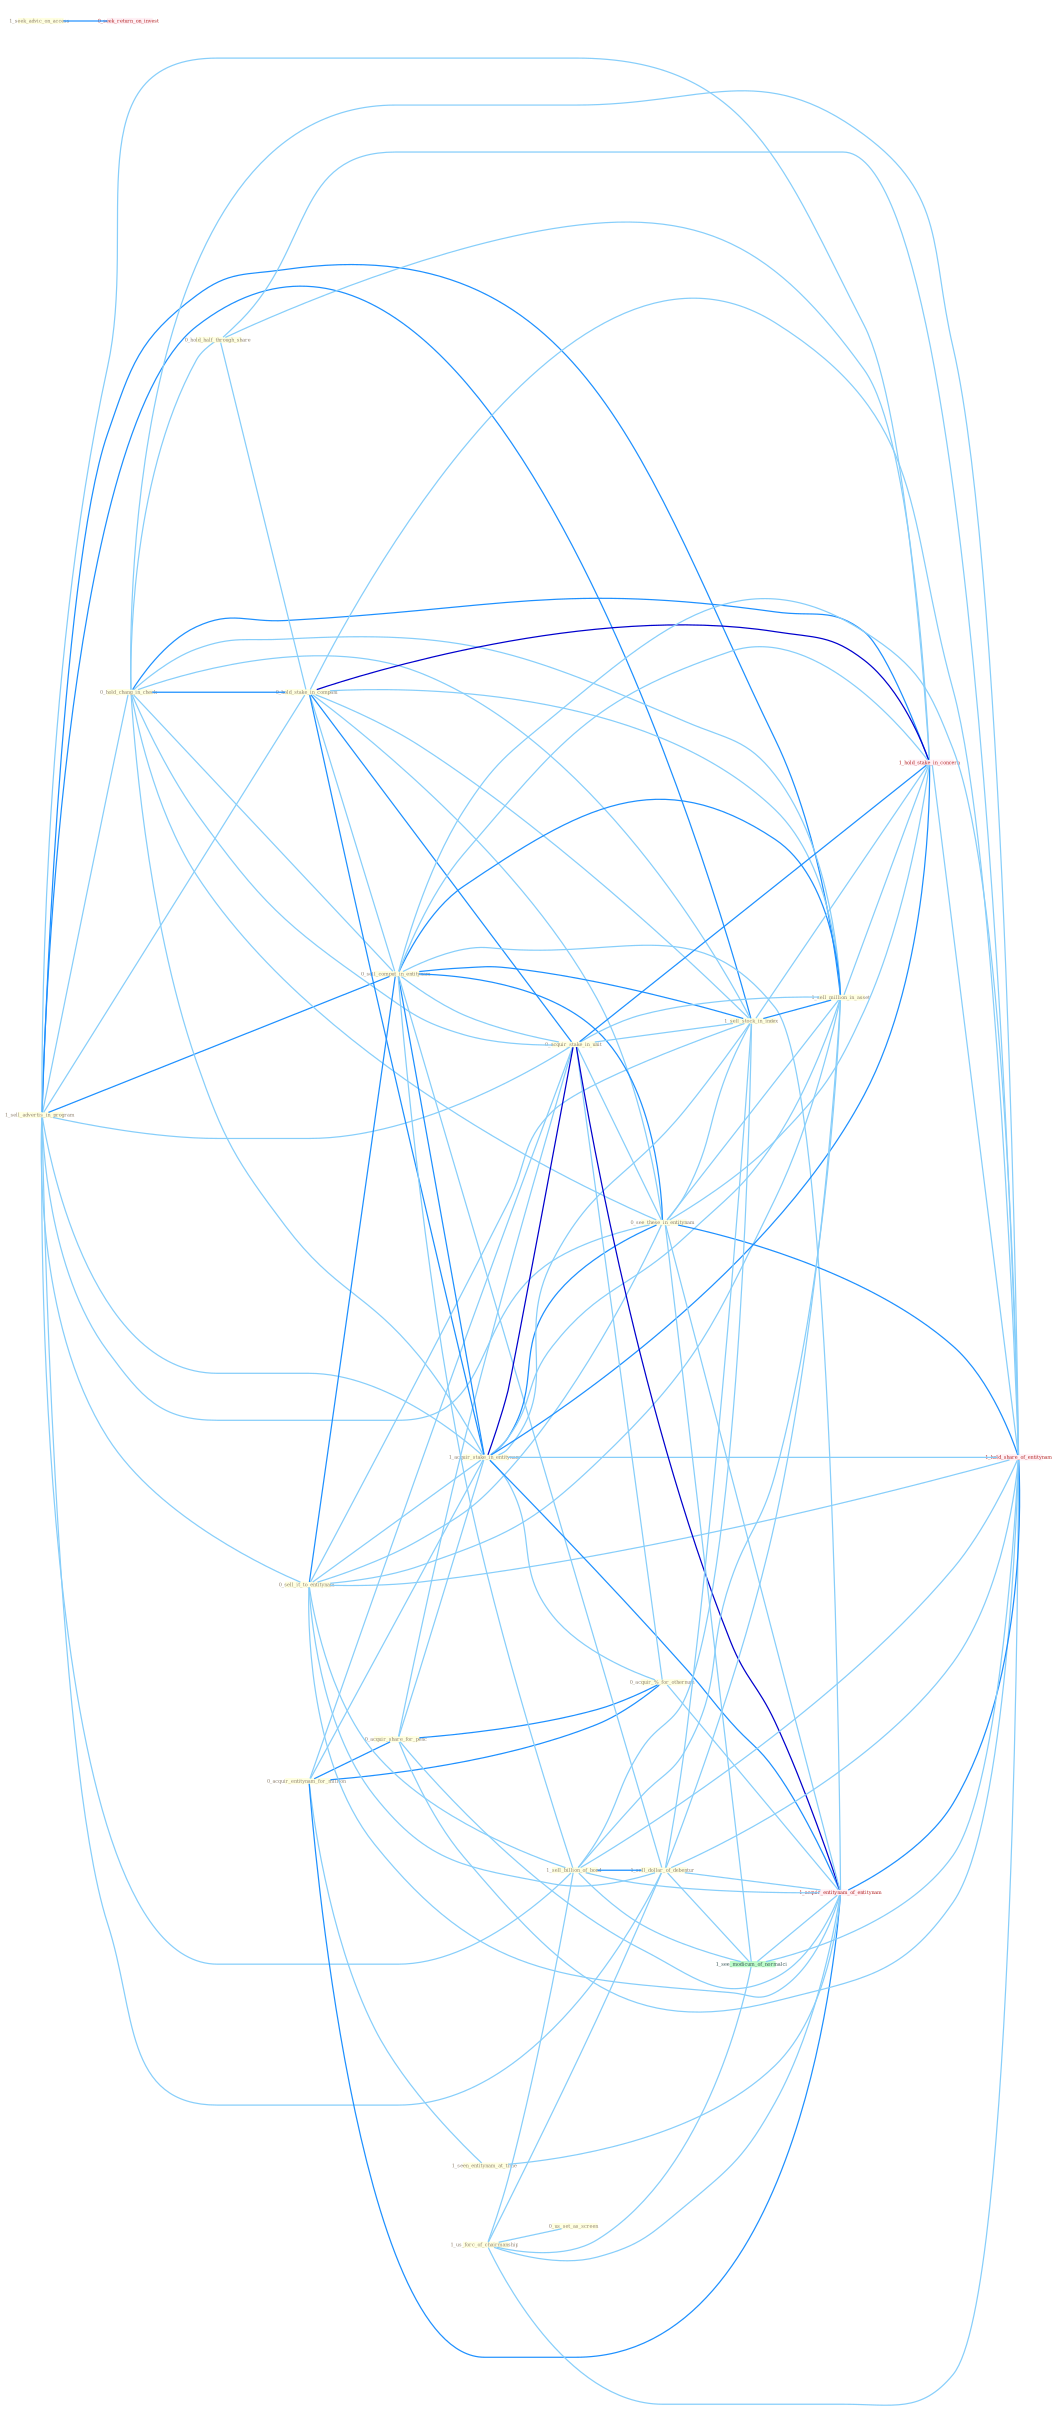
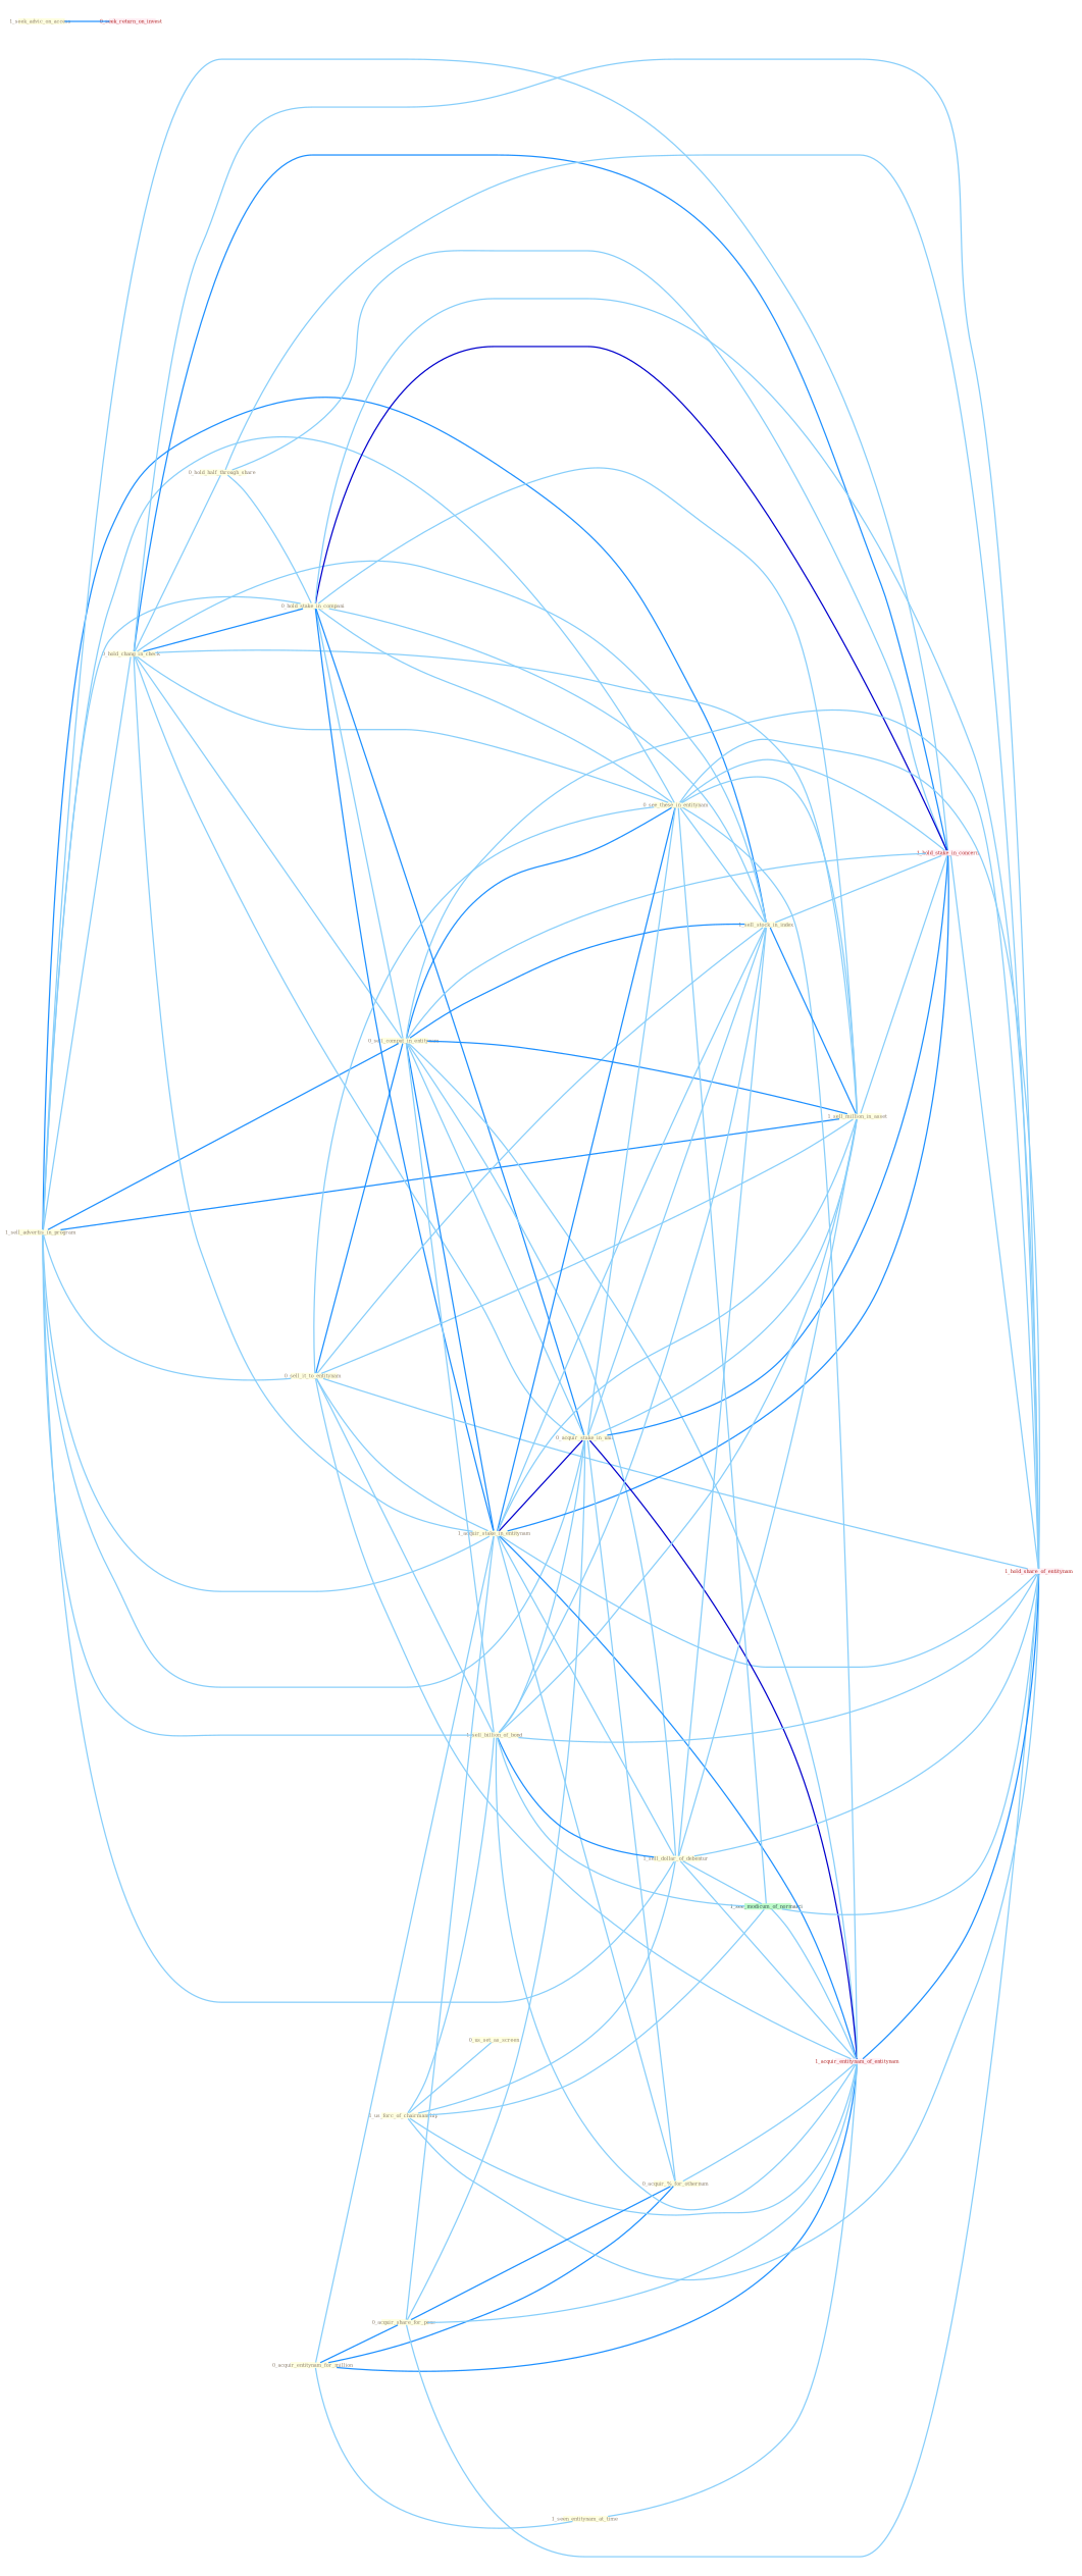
  graph {
    rankdir=LR
    node [color="#ffffe0" fixedsize=true fontcolor="#8b7d6b" fontsize=4 shape=polygon style=filled]
    edge [color="#87cefa" w=1]
    "1_sell_advertis_in_program " [height=.06 width=.5]
    "0_hold_chang_in_check " [height=.06 width=.5]
    "0_acquir_entitynam_for_million " [height=.06 width=.5]
    "1_seek_advic_on_access " [height=.06 width=.5]
    "1_us_forc_of_chairmanship " [height=.06 width=.5]
    "0_acquir_share_for_penc " [height=.06 width=.5]
    "0_hold_half_through_share " [height=.06 width=.5]
    "0_hold_stake_in_compani " [height=.06 width=.5]
    "0_sell_it_to_entitynam " [height=.06 width=.5]
    "0_sell_comput_in_entitynam " [height=.06 width=.5]
    "1_acquir_stake_in_entitynam " [height=.06 width=.5]
    "0_acquir_stake_in_unit " [height=.06 width=.5]
    "0_acquir_%_for_othernum " [height=.06 width=.5]
    "1_seen_entitynam_at_time " [height=.06 width=.5]
    "0_see_these_in_entitynam " [height=.06 width=.5]
    "1_sell_billion_of_bond " [height=.06 width=.5]
    "0_us_set_as_screen " [height=.06 width=.5]
    "1_sell_dollar_of_debentur " [height=.06 width=.5]
    "1_sell_stock_in_index " [height=.06 width=.5]
    "1_sell_million_in_asset " [height=.06 width=.5]
    "1_hold_stake_in_concern " [color="#fff0f5" fontcolor="#b22222" height=.06 width=.5]
    "0_seek_return_on_invest " [color="#fff0f5" fontcolor="#b22222" height=.06 width=.5]
    "1_acquir_entitynam_of_entitynam " [color="#fff0f5" fontcolor="#b22222" height=.06 width=.5]
    "1_hold_share_of_entitynam " [color="#fff0f5" fontcolor="#b22222" height=.06 width=.5]
    "1_see_modicum_of_normalci " [color="#BDFCC9" fontcolor="#2f4f4f" height=.06 width=.5]
    subgraph sub_1 {
      "1_sell_advertis_in_program "
      "0_hold_chang_in_check "
      "0_acquir_entitynam_for_million "
      "1_seek_advic_on_access "
      "1_us_forc_of_chairmanship "
      "0_acquir_share_for_penc "
      "0_hold_half_through_share "
      "0_hold_stake_in_compani "
      "0_sell_it_to_entitynam "
      "0_sell_comput_in_entitynam "
      "1_acquir_stake_in_entitynam "
      "0_acquir_stake_in_unit "
      "0_acquir_%_for_othernum "
      "1_seen_entitynam_at_time "
      "0_see_these_in_entitynam "
      "1_sell_billion_of_bond "
      "0_us_set_as_screen "
      "1_sell_dollar_of_debentur "
      "1_sell_stock_in_index "
      "1_sell_million_in_asset "
    }
    subgraph sub_2 {
      "1_hold_stake_in_concern "
      "0_seek_return_on_invest "
      "1_acquir_entitynam_of_entitynam "
      "1_hold_share_of_entitynam "
    }
    "1_sell_advertis_in_program " -- "0_hold_chang_in_check "
    "1_sell_advertis_in_program " -- "0_hold_stake_in_compani "
    "1_sell_advertis_in_program " -- "0_sell_it_to_entitynam "
    "1_sell_advertis_in_program " -- "0_sell_comput_in_entitynam " [color="#1e90ff" w=2]
    "1_sell_advertis_in_program " -- "1_acquir_stake_in_entitynam "
    "1_sell_advertis_in_program " -- "0_acquir_stake_in_unit "
    "1_sell_advertis_in_program " -- "0_see_these_in_entitynam "
    "1_sell_advertis_in_program " -- "1_sell_billion_of_bond "
    "1_sell_advertis_in_program " -- "1_sell_dollar_of_debentur "
    "1_sell_advertis_in_program " -- "1_sell_stock_in_index " [color="#1e90ff" w=2]
    "1_sell_advertis_in_program " -- "1_sell_million_in_asset " [color="#1e90ff" w=2]
    "1_sell_advertis_in_program " -- "1_hold_stake_in_concern "
    "0_hold_chang_in_check " -- "0_hold_half_through_share "
    "0_hold_chang_in_check " -- "0_hold_stake_in_compani " [color="#1e90ff" w=2]
    "0_hold_chang_in_check " -- "0_sell_comput_in_entitynam "
    "0_hold_chang_in_check " -- "1_acquir_stake_in_entitynam "
    "0_hold_chang_in_check " -- "0_acquir_stake_in_unit "
    "0_hold_chang_in_check " -- "0_see_these_in_entitynam "
    "0_hold_chang_in_check " -- "1_sell_stock_in_index "
    "0_hold_chang_in_check " -- "1_sell_million_in_asset "
    "0_hold_chang_in_check " -- "1_hold_stake_in_concern " [color="#1e90ff" w=2]
    "0_hold_chang_in_check " -- "1_hold_share_of_entitynam "
    "0_acquir_entitynam_for_million " -- "0_acquir_share_for_penc " [color="#1e90ff" w=2]
    "0_acquir_entitynam_for_million " -- "1_acquir_stake_in_entitynam "
-   "0_acquir_entitynam_for_million " -- "0_acquir_stake_in_unit "
+   "1_sell_billion_of_bond " -- "0_acquir_stake_in_unit "
    "0_acquir_entitynam_for_million " -- "0_acquir_%_for_othernum " [color="#1e90ff" w=2]
    "0_acquir_entitynam_for_million " -- "1_seen_entitynam_at_time "
    "0_acquir_entitynam_for_million " -- "1_acquir_entitynam_of_entitynam " [color="#1e90ff" w=2]
    "1_seek_advic_on_access " -- "0_seek_return_on_invest " [color="#1e90ff" w=2]
    "1_us_forc_of_chairmanship " -- "1_sell_billion_of_bond "
    "1_us_forc_of_chairmanship " -- "0_us_set_as_screen "
    "1_us_forc_of_chairmanship " -- "1_sell_dollar_of_debentur "
    "1_us_forc_of_chairmanship " -- "1_acquir_entitynam_of_entitynam "
    "1_us_forc_of_chairmanship " -- "1_hold_share_of_entitynam "
    "1_us_forc_of_chairmanship " -- "1_see_modicum_of_normalci "
    "0_acquir_share_for_penc " -- "1_acquir_stake_in_entitynam "
    "0_acquir_share_for_penc " -- "0_acquir_stake_in_unit "
    "0_acquir_share_for_penc " -- "0_acquir_%_for_othernum " [color="#1e90ff" w=2]
    "0_acquir_share_for_penc " -- "1_acquir_entitynam_of_entitynam "
    "0_acquir_share_for_penc " -- "1_hold_share_of_entitynam "
    "0_hold_half_through_share " -- "0_hold_stake_in_compani "
    "0_hold_half_through_share " -- "1_hold_stake_in_concern "
    "0_hold_half_through_share " -- "1_hold_share_of_entitynam "
    "0_hold_stake_in_compani " -- "0_sell_comput_in_entitynam "
    "0_hold_stake_in_compani " -- "1_acquir_stake_in_entitynam " [color="#1e90ff" w=2]
    "0_hold_stake_in_compani " -- "0_acquir_stake_in_unit " [color="#1e90ff" w=2]
    "0_hold_stake_in_compani " -- "0_see_these_in_entitynam "
    "0_hold_stake_in_compani " -- "1_sell_stock_in_index "
    "0_hold_stake_in_compani " -- "1_sell_million_in_asset "
    "0_hold_stake_in_compani " -- "1_hold_stake_in_concern " [color="#0000cd" w=3]
    "0_hold_stake_in_compani " -- "1_hold_share_of_entitynam "
    "0_sell_it_to_entitynam " -- "0_sell_comput_in_entitynam " [color="#1e90ff" w=2]
    "0_sell_it_to_entitynam " -- "1_acquir_stake_in_entitynam "
    "0_sell_it_to_entitynam " -- "0_see_these_in_entitynam "
    "0_sell_it_to_entitynam " -- "1_sell_billion_of_bond "
-   "0_sell_it_to_entitynam " -- "1_sell_dollar_of_debentur "
+   "1_acquir_stake_in_entitynam " -- "1_sell_dollar_of_debentur "
    "0_sell_it_to_entitynam " -- "1_sell_stock_in_index "
    "0_sell_it_to_entitynam " -- "1_sell_million_in_asset "
    "0_sell_it_to_entitynam " -- "1_acquir_entitynam_of_entitynam "
    "0_sell_it_to_entitynam " -- "1_hold_share_of_entitynam "
    "0_sell_comput_in_entitynam " -- "1_acquir_stake_in_entitynam " [color="#1e90ff" w=2]
    "0_sell_comput_in_entitynam " -- "0_acquir_stake_in_unit "
    "0_sell_comput_in_entitynam " -- "0_see_these_in_entitynam " [color="#1e90ff" w=2]
    "0_sell_comput_in_entitynam " -- "1_sell_billion_of_bond "
    "0_sell_comput_in_entitynam " -- "1_sell_dollar_of_debentur "
    "0_sell_comput_in_entitynam " -- "1_sell_stock_in_index " [color="#1e90ff" w=2]
    "0_sell_comput_in_entitynam " -- "1_sell_million_in_asset " [color="#1e90ff" w=2]
    "0_sell_comput_in_entitynam " -- "1_hold_stake_in_concern "
    "0_sell_comput_in_entitynam " -- "1_acquir_entitynam_of_entitynam "
    "0_sell_comput_in_entitynam " -- "1_hold_share_of_entitynam "
    "1_acquir_stake_in_entitynam " -- "0_acquir_stake_in_unit " [color="#0000cd" w=3]
    "1_acquir_stake_in_entitynam " -- "0_acquir_%_for_othernum "
    "1_acquir_stake_in_entitynam " -- "0_see_these_in_entitynam " [color="#1e90ff" w=2]
    "1_acquir_stake_in_entitynam " -- "1_sell_stock_in_index "
    "1_acquir_stake_in_entitynam " -- "1_sell_million_in_asset "
    "1_acquir_stake_in_entitynam " -- "1_hold_stake_in_concern " [color="#1e90ff" w=2]
    "1_acquir_stake_in_entitynam " -- "1_acquir_entitynam_of_entitynam " [color="#1e90ff" w=2]
    "1_acquir_stake_in_entitynam " -- "1_hold_share_of_entitynam "
    "0_acquir_stake_in_unit " -- "0_acquir_%_for_othernum "
    "0_acquir_stake_in_unit " -- "0_see_these_in_entitynam "
    "0_acquir_stake_in_unit " -- "1_sell_stock_in_index "
    "0_acquir_stake_in_unit " -- "1_sell_million_in_asset "
    "0_acquir_stake_in_unit " -- "1_hold_stake_in_concern " [color="#1e90ff" w=2]
    "0_acquir_stake_in_unit " -- "1_acquir_entitynam_of_entitynam " [color="#0000cd"]
    "0_acquir_%_for_othernum " -- "1_acquir_entitynam_of_entitynam "
    "1_seen_entitynam_at_time " -- "1_acquir_entitynam_of_entitynam "
    "0_see_these_in_entitynam " -- "1_sell_stock_in_index "
    "0_see_these_in_entitynam " -- "1_sell_million_in_asset "
    "0_see_these_in_entitynam " -- "1_hold_stake_in_concern "
    "0_see_these_in_entitynam " -- "1_acquir_entitynam_of_entitynam "
-   "0_see_these_in_entitynam " -- "1_hold_share_of_entitynam " [color="#1e90ff"]
+   "0_see_these_in_entitynam " -- "1_hold_share_of_entitynam "
    "0_see_these_in_entitynam " -- "1_see_modicum_of_normalci "
    "1_sell_billion_of_bond " -- "1_sell_dollar_of_debentur " [color="#1e90ff" w=2]
    "1_sell_billion_of_bond " -- "1_sell_stock_in_index "
    "1_sell_billion_of_bond " -- "1_sell_million_in_asset "
    "1_sell_billion_of_bond " -- "1_acquir_entitynam_of_entitynam "
    "1_sell_billion_of_bond " -- "1_hold_share_of_entitynam "
    "1_sell_billion_of_bond " -- "1_see_modicum_of_normalci "
    "1_sell_dollar_of_debentur " -- "1_sell_stock_in_index "
    "1_sell_dollar_of_debentur " -- "1_sell_million_in_asset "
    "1_sell_dollar_of_debentur " -- "1_acquir_entitynam_of_entitynam "
    "1_sell_dollar_of_debentur " -- "1_hold_share_of_entitynam "
    "1_sell_dollar_of_debentur " -- "1_see_modicum_of_normalci "
    "1_sell_stock_in_index " -- "1_sell_million_in_asset " [color="#1e90ff" w=2]
    "1_sell_stock_in_index " -- "1_hold_stake_in_concern "
    "1_sell_million_in_asset " -- "1_hold_stake_in_concern "
    "1_hold_stake_in_concern " -- "1_hold_share_of_entitynam "
    "1_acquir_entitynam_of_entitynam " -- "1_hold_share_of_entitynam " [color="#1e90ff" w=2]
    "1_see_modicum_of_normalci " -- "1_acquir_entitynam_of_entitynam "
    "1_see_modicum_of_normalci " -- "1_hold_share_of_entitynam "
  }
